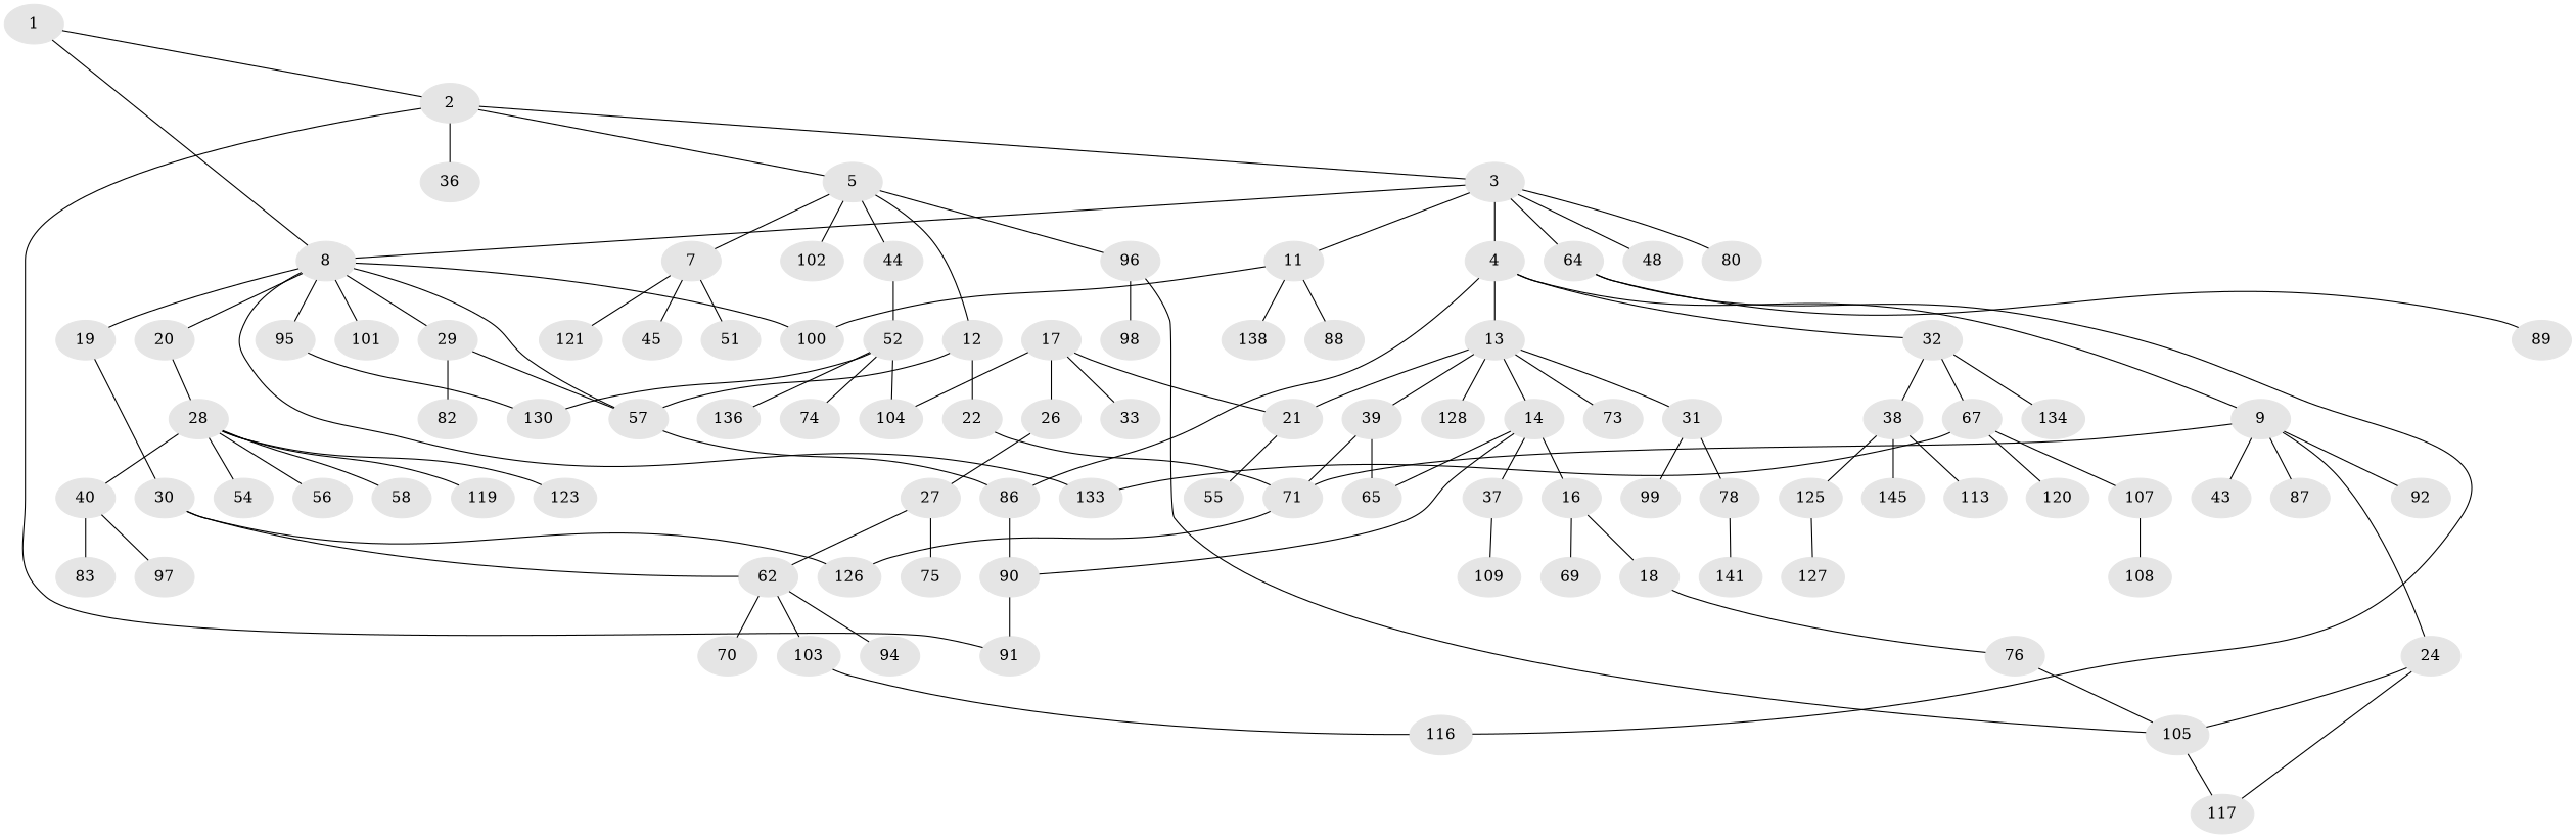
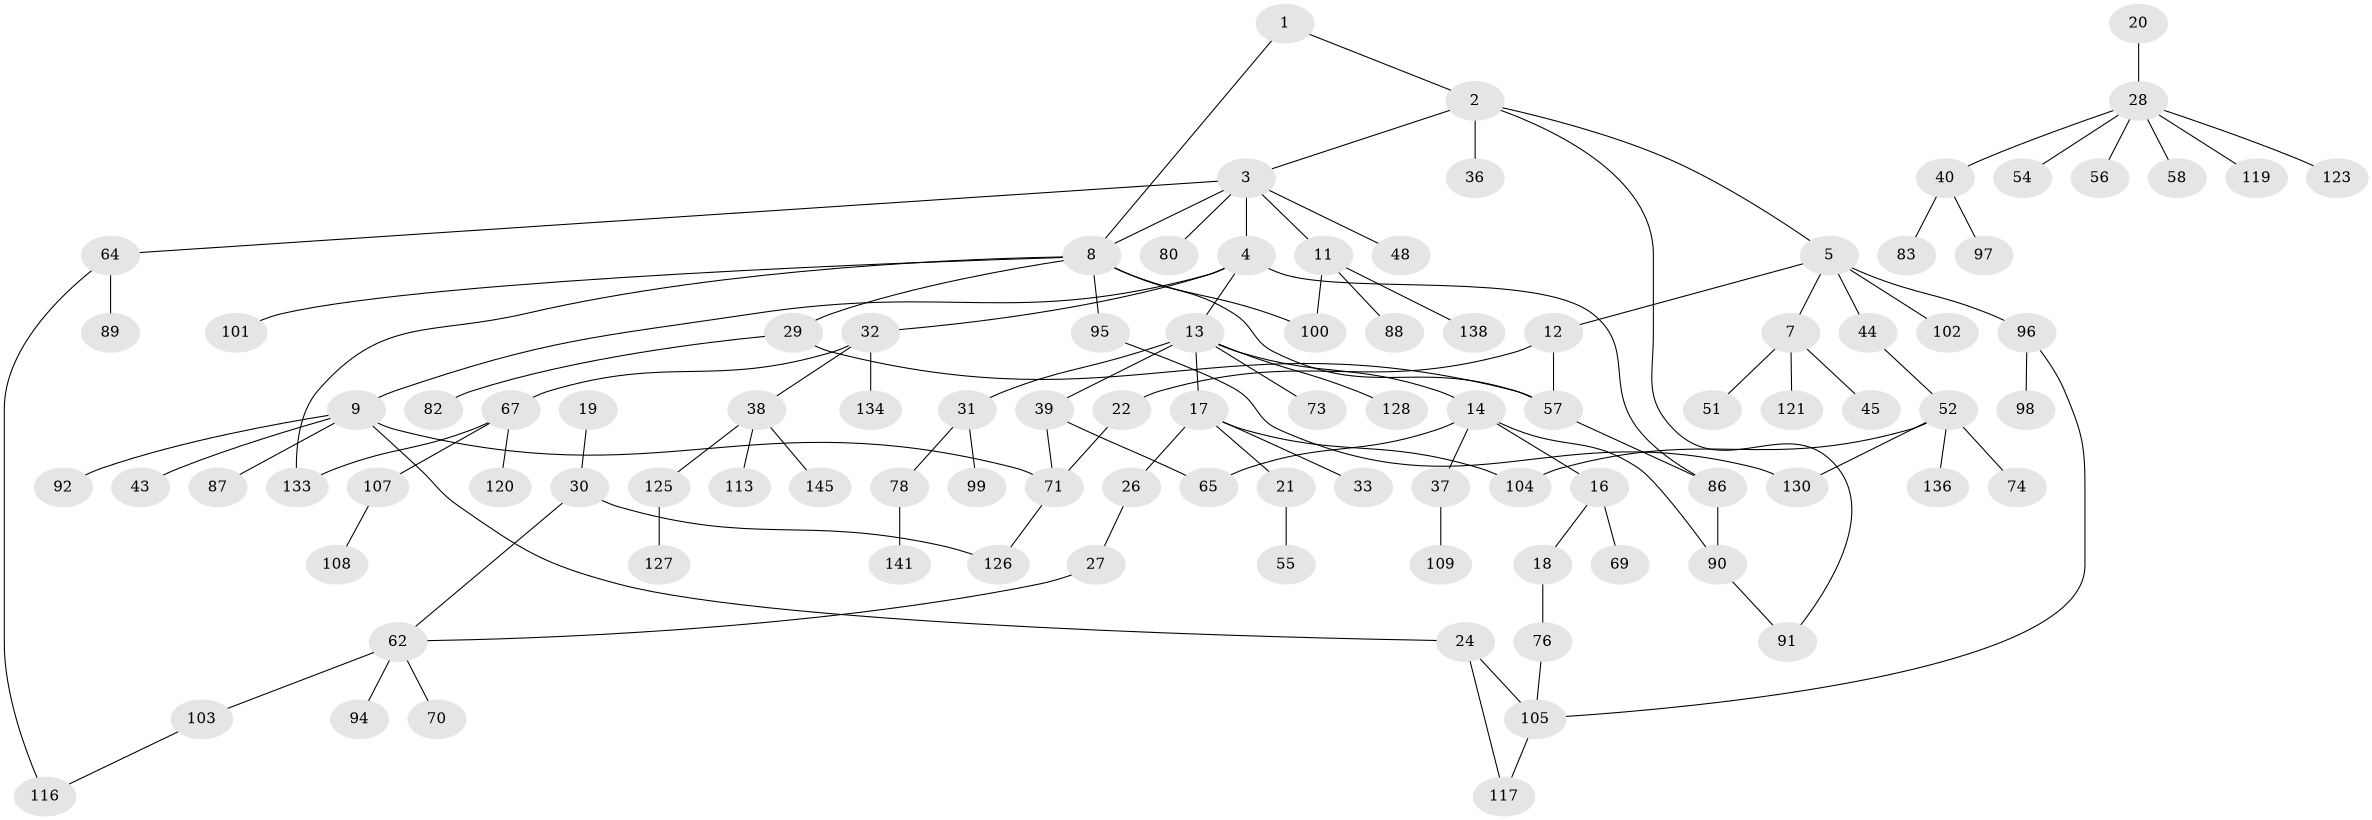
  graph {
    node [color=gray90 style=filled]
    2 [super="+15"]
    3 [super="+61"]
    5 [super="+50"]
    36
    91 [super="+118"]
    1
    8 [super="+10"]
    19 [super="+139"]
    20
    29 [super="+63"]
    57 [super="+131"]
    95
    100 [super="+106"]
    101
    133
    4 [super="+6"]
    11 [super="+42"]
    48 [super="+85"]
    64 [super="+111"]
    80
    7 [super="+23"]
    12 [super="+46"]
    44
    96
    102 [super="+143"]
    9 [super="+72"]
    13 [super="+79"]
    32
    86
    88
    138
    89
    116
    24 [super="+60"]
    43
    71 [super="+122"]
    87
    92
    14 [super="+35"]
    17 [super="+25"]
    31 [super="+49"]
    39
    73
    128 [super="+135"]
    38 [super="+124"]
    67 [super="+146"]
    134 [super="+144"]
    90 [super="+129"]
    45 [super="+147"]
    51 [super="+112"]
    121
    22
    52 [super="+66"]
    105 [super="+114"]
    98
    30 [super="+53"]
    28 [super="+47"]
    82
    130
    117
    126 [super="+142"]
    16 [super="+41"]
    37
    65
    21
    26
    33 [super="+34"]
    104 [super="+132"]
    78 [super="+81"]
    99
    18
    69
    109
    76
    55 [super="+84"]
    27 [super="+59"]
    62 [super="+115"]
    40 [super="+68"]
    54
    56
    58
    119
    123
-   75 [super="+77"]
    70
    94
    103 [super="+110"]
    83
    97 [super="+140"]
    141
    113
    125
    145
    107
    120
    127
    74 [super="+93"]
    136 [super="+137"]
    108
    2 -- 3
    2 -- 5
    2 -- 36
    2 -- 91
    3 -- 8
    3 -- 4
    3 -- 11
    3 -- 48
    3 -- 64
    3 -- 80
    5 -- 7
    5 -- 12
    5 -- 44
    5 -- 96
    5 -- 102
    1 -- 2
    1 -- 8
-   8 -- 19
-   8 -- 20
    8 -- 29
    8 -- 57
    8 -- 95
    8 -- 100
    8 -- 101
    8 -- 133
    19 -- 30
    20 -- 28
    29 -- 57
    29 -- 82
    57 -- 86
    95 -- 130
    4 -- 9
    4 -- 13
    4 -- 32
    4 -- 86
    11 -- 100
    11 -- 88
    11 -- 138
    64 -- 89
    64 -- 116
    7 -- 45
    7 -- 51
    7 -- 121
    12 -- 57
    12 -- 22
    44 -- 52
    96 -- 105
    96 -- 98
    9 -- 24
    9 -- 43
    9 -- 71
    9 -- 87
    9 -- 92
    13 -- 14
-   13 -- 21
+   13 -- 17
    13 -- 31
    13 -- 39
    13 -- 73
    13 -- 128
    32 -- 38
    32 -- 67
    32 -- 134
    86 -- 90
    24 -- 105
    24 -- 117
    71 -- 126
    14 -- 90
    14 -- 16
    14 -- 37
    14 -- 65
    17 -- 21
    17 -- 26
    17 -- 33
    17 -- 104
    31 -- 78
    31 -- 99
    39 -- 71
    39 -- 65
    38 -- 113
    38 -- 125
    38 -- 145
    67 -- 133
    67 -- 107
    67 -- 120
    90 -- 91
    22 -- 71
    52 -- 130
    52 -- 104
    52 -- 74
    52 -- 136
    105 -- 117
    30 -- 126
    30 -- 62
    28 -- 40
    28 -- 54
    28 -- 56
    28 -- 58
    28 -- 119
    28 -- 123
    16 -- 18
    16 -- 69
    37 -- 109
    21 -- 55
    26 -- 27
    78 -- 141
    18 -- 76
    76 -- 105
    27 -- 62
-   27 -- 75
    62 -- 70
    62 -- 94
    62 -- 103
    40 -- 83
    40 -- 97
    103 -- 116
    125 -- 127
    107 -- 108
  }
